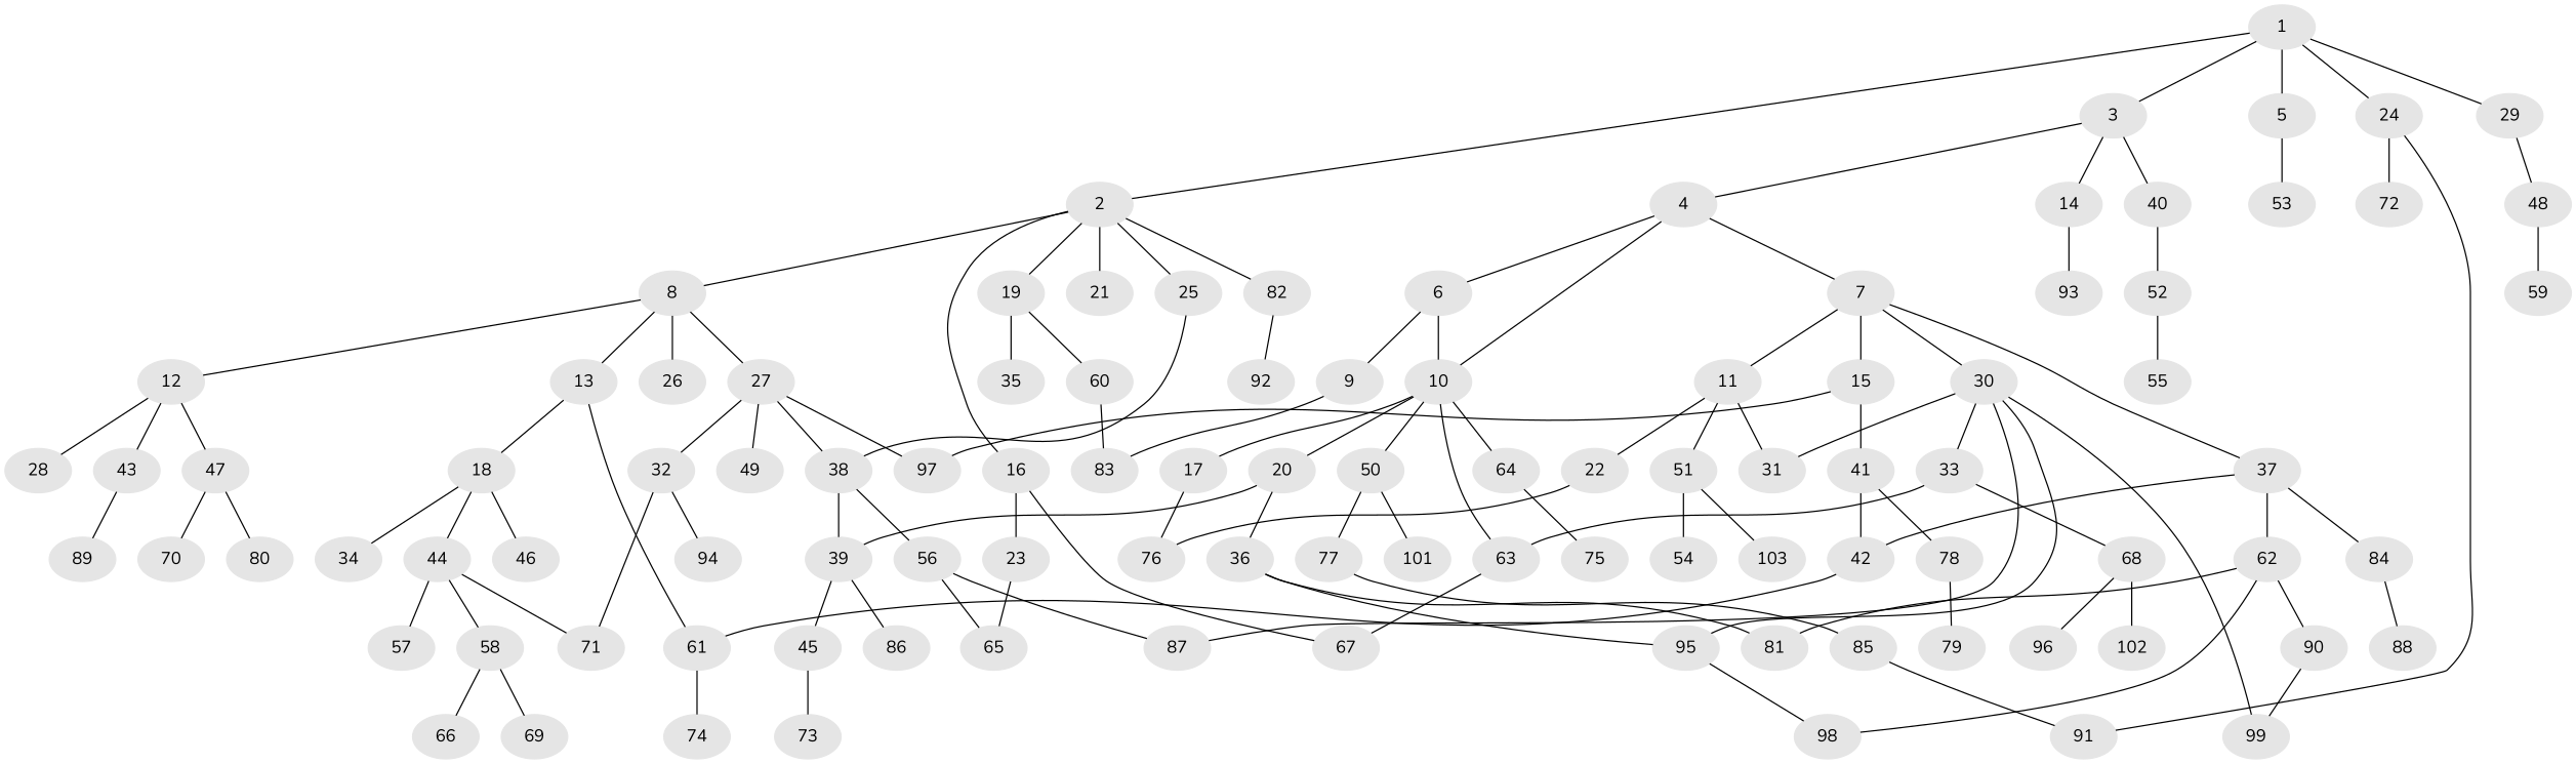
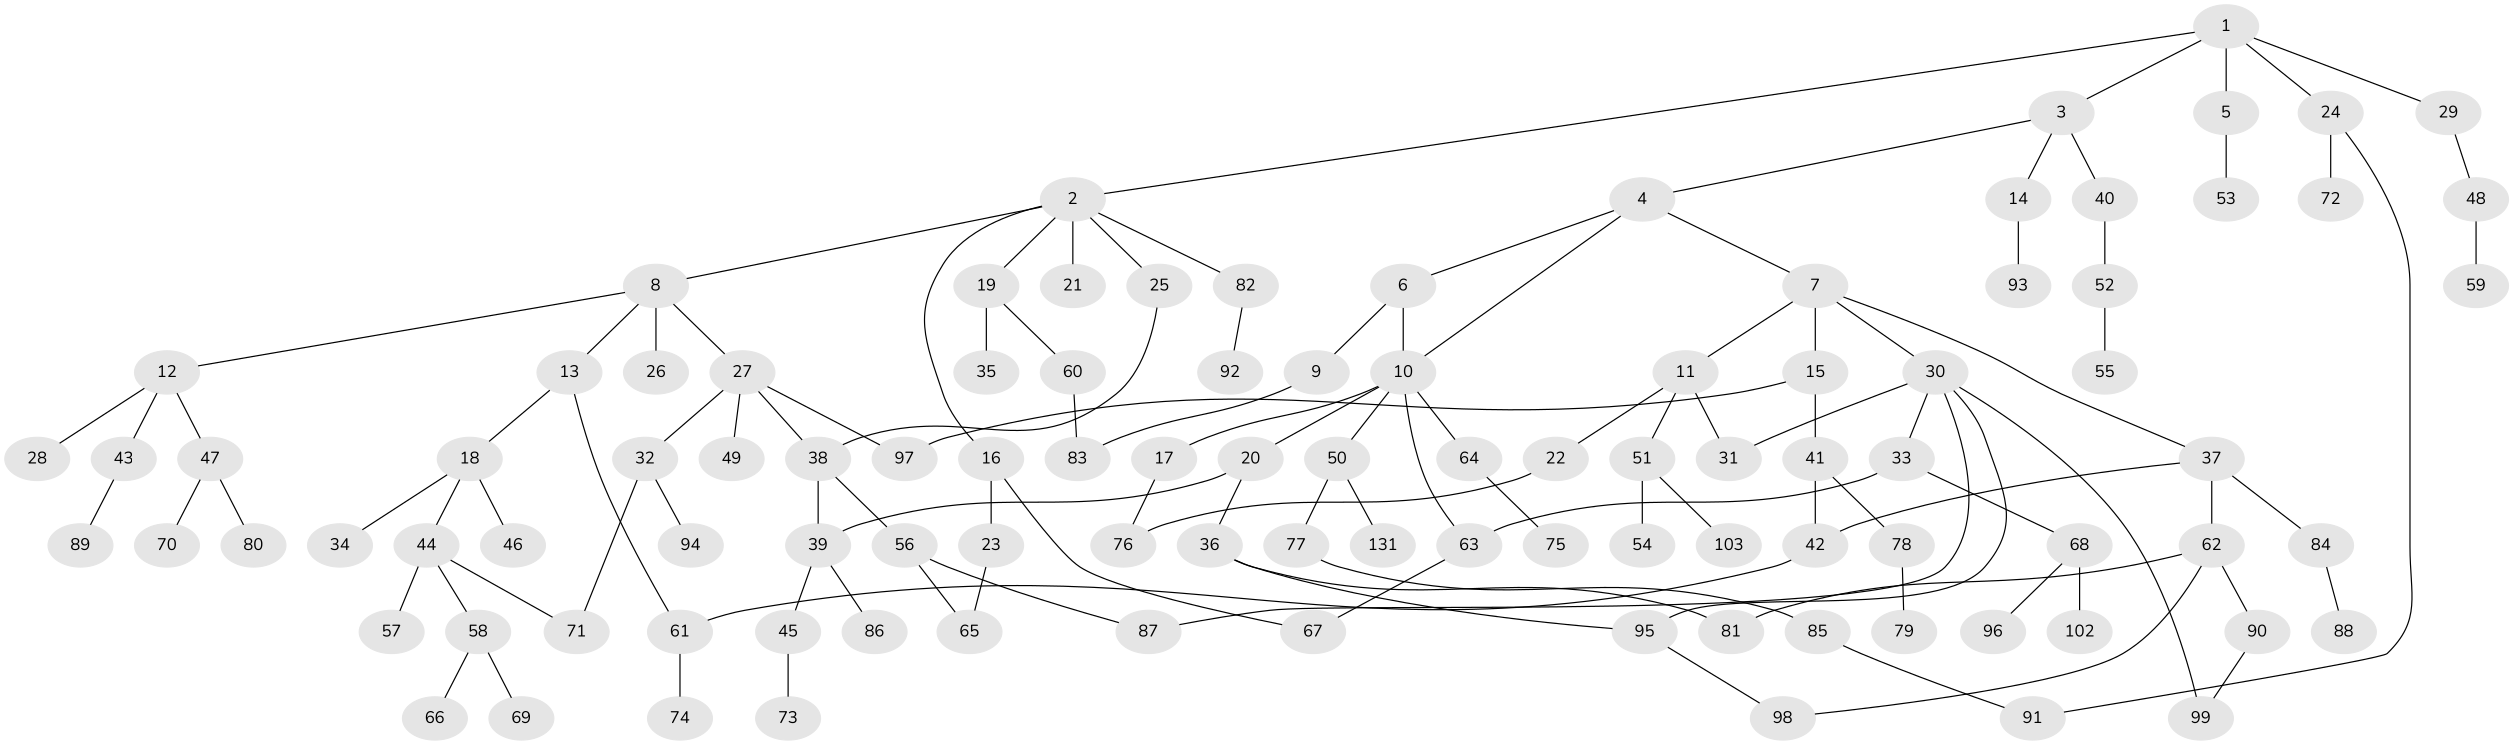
  graph {
    fontname=Nunito
    node [color=gray90 fontname=Nunito style=filled]
    edge [fontname=Nunito]
    1
    2
    3
    5
    24
    29
    8
    16
    19
    21
    25
    82
    4
    14
    40
    53
    72
    91
    48
    12
    13
    26
    27
    23
    67
    35
    60
    38
    92
    6
    7
    10
    93
    52
    9
    11
    15
    30
    37
    17
    20
    50
    63
    64
    83
    22
    31
    51
    41
    97
    33
    87
    95
    99
    42
    62
    84
    28
    43
    47
    18
    61
    32
    49
    76
    36
    39
    77
-   101
+   101 [label=131]
    75
    54
    n72 [label=103]
    89
    70
    80
    34
    44
    46
    74
    78
    65
    71
    57
    58
    81
    45
    86
    56
    94
    59
    68
    98
    96
    102
    90
    88
    73
    55
    79
    66
    69
    85
    1 -- 2
    1 -- 3
    1 -- 5
    1 -- 24
    1 -- 29
    2 -- 8
    2 -- 16
    2 -- 19
    2 -- 21
    2 -- 25
    2 -- 82
    3 -- 4
    3 -- 14
    3 -- 40
    5 -- 53
    24 -- 72
    24 -- 91
    29 -- 48
    8 -- 12
    8 -- 13
    8 -- 26
    8 -- 27
    16 -- 23
    16 -- 67
    19 -- 35
    19 -- 60
    25 -- 38
    82 -- 92
    4 -- 6
    4 -- 7
    4 -- 10
    14 -- 93
    40 -- 52
    48 -- 59
    12 -- 28
    12 -- 43
    12 -- 47
    13 -- 18
    13 -- 61
    27 -- 38
    27 -- 97
    27 -- 32
    27 -- 49
    23 -- 65
    60 -- 83
    38 -- 39
    38 -- 56
    6 -- 10
    6 -- 9
    7 -- 11
    7 -- 15
    7 -- 30
    7 -- 37
    10 -- 17
    10 -- 20
    10 -- 50
    10 -- 63
    10 -- 64
    52 -- 55
    9 -- 83
    11 -- 22
    11 -- 31
    11 -- 51
    15 -- 41
    15 -- 97
    30 -- 31
    30 -- 33
    30 -- 87
    30 -- 95
    30 -- 99
    37 -- 42
    37 -- 62
    37 -- 84
    17 -- 76
    20 -- 36
    20 -- 39
    50 -- 77
    50 -- 101
    63 -- 67
    64 -- 75
    22 -- 76
    51 -- 54
    51 -- n72
    41 -- 42
    41 -- 78
    33 -- 63
    33 -- 68
    95 -- 98
    42 -- 61
    62 -- 81
    62 -- 98
    62 -- 90
    84 -- 88
    43 -- 89
    47 -- 70
    47 -- 80
    18 -- 34
    18 -- 44
    18 -- 46
    61 -- 74
    32 -- 71
    32 -- 94
    36 -- 95
    36 -- 81
    39 -- 45
    39 -- 86
    77 -- 85
    44 -- 71
    44 -- 57
    44 -- 58
    78 -- 79
    58 -- 66
    58 -- 69
    45 -- 73
    56 -- 87
    56 -- 65
    68 -- 96
    68 -- 102
    90 -- 99
    85 -- 91
  }
